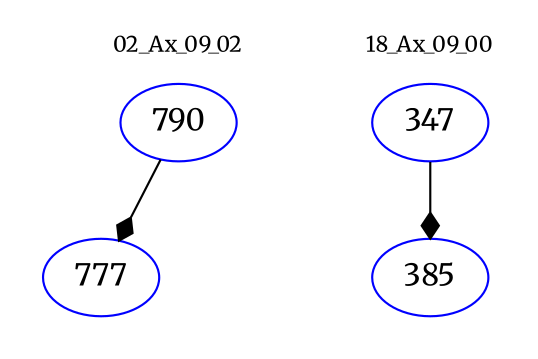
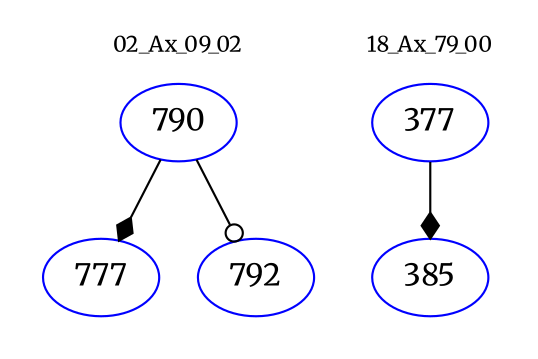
  digraph {
    fontname=Merriweather
    node [color=blue fontname=Merriweather]
    edge [arrowhead=diamond color=black fontname=Merriweather]
    n1 [label=790]
    n2 [label=777]
-   n4 [label=347]
+   n3 [label=792]
+   n4 [label=377]
    n5 [label=385]
    subgraph cluster_1 {
      color=white
      fontsize=10
      label="02_Ax_09_02"
      n1
      n2
+     n3
    }
    subgraph cluster_2 {
      color=white
      fontsize=10
-     label="18_Ax_09_00"
+     label="18_Ax_79_00"
      n4
      n5
    }
    n1 -> n2
+   n1 -> n3 [arrowhead=odot]
    n4 -> n5
  }
